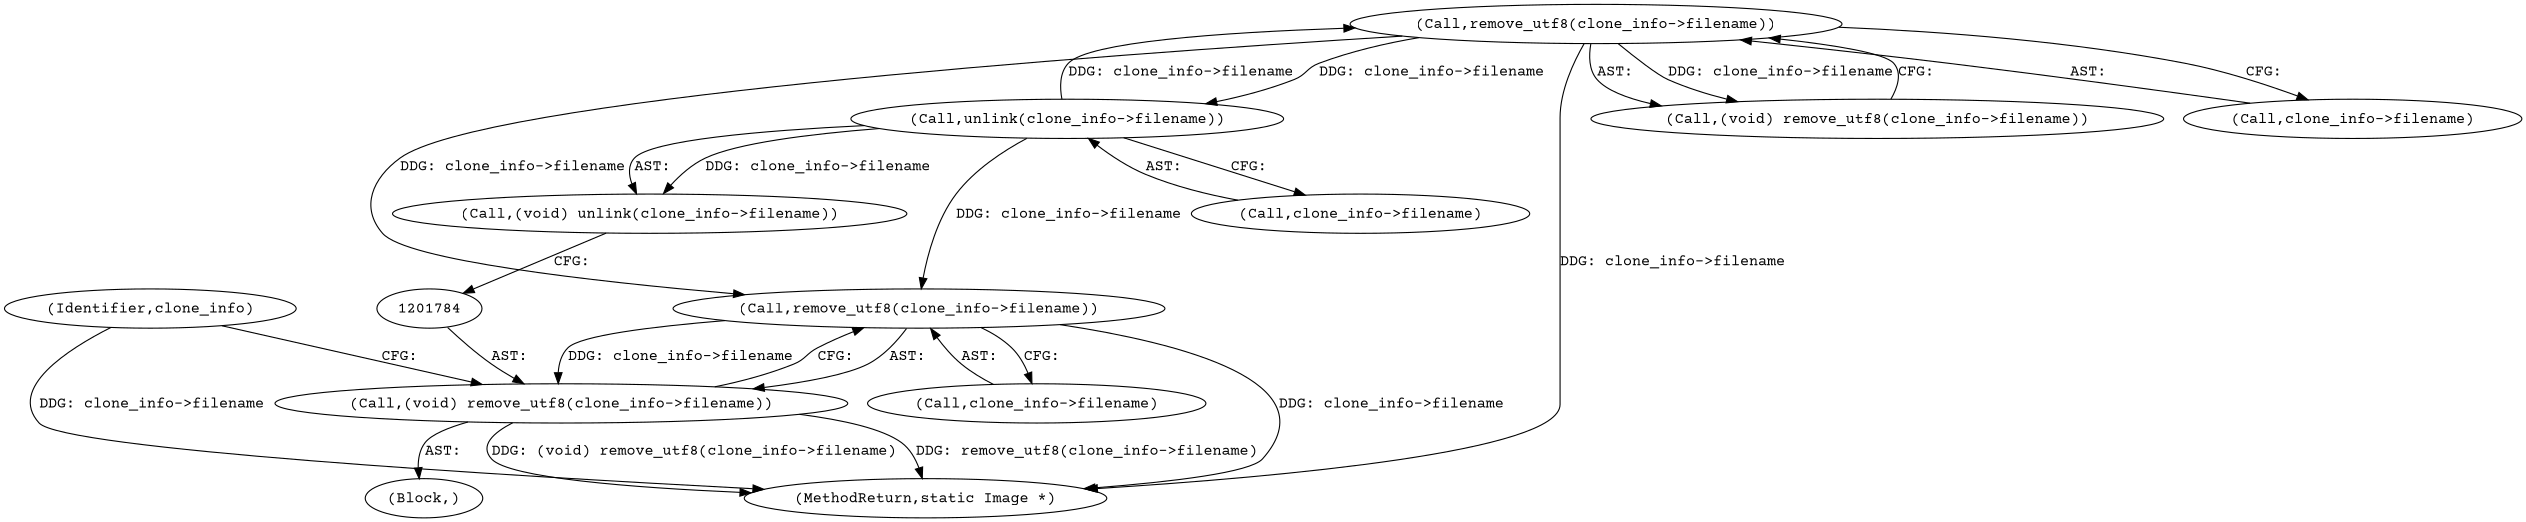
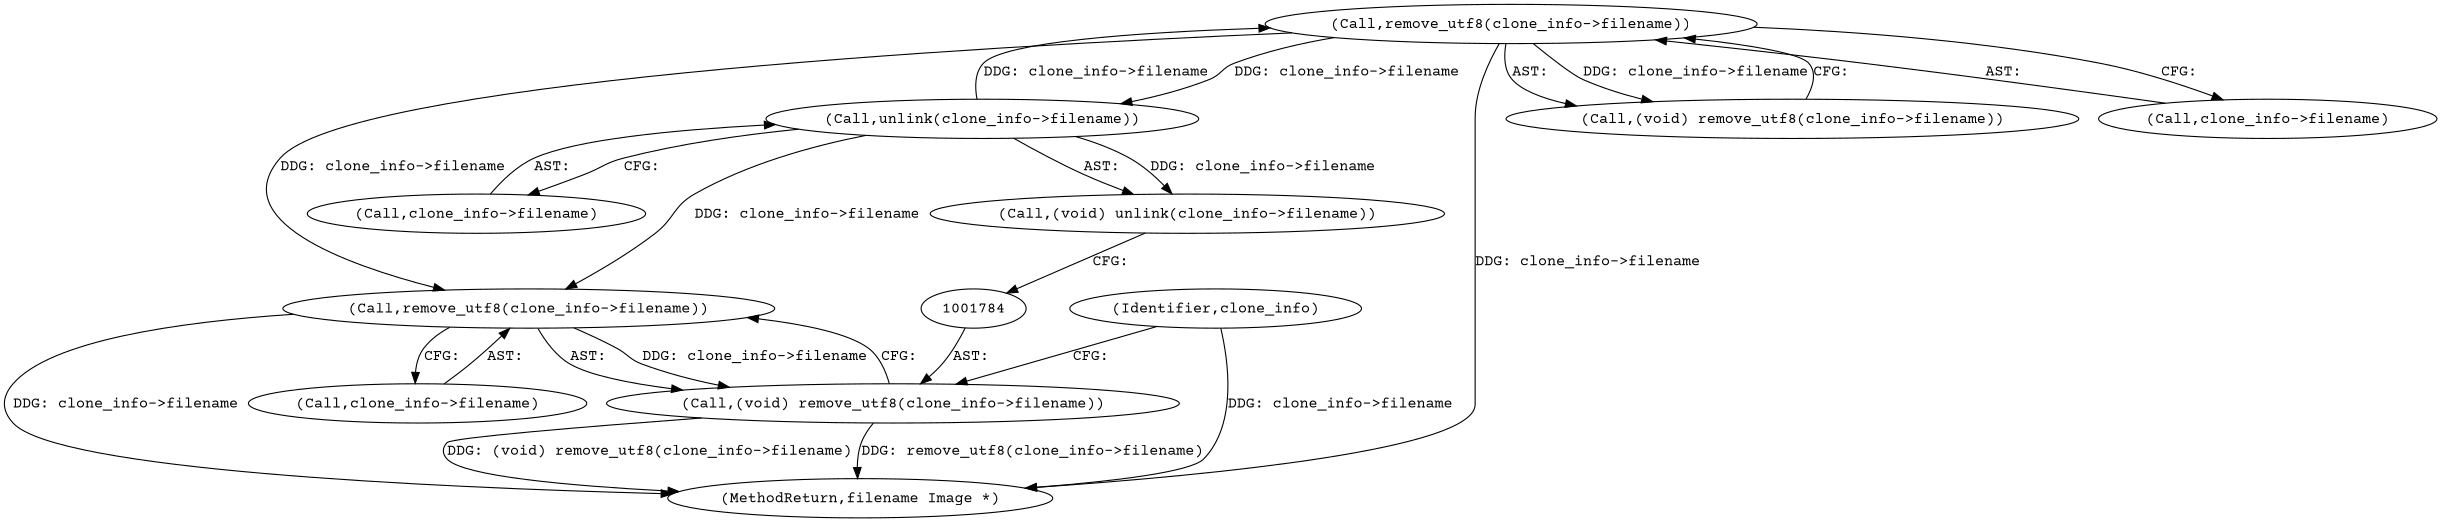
  digraph {
    fontname="Courier Prime"
    node [fontname="Courier Prime"]
    edge [fontname="Courier Prime"]
    n1 [label="(Call,remove_utf8(clone_info->filename))"]
    n2 [label="(Call,(void) remove_utf8(clone_info->filename))"]
    n3 [label="(Call,clone_info->filename)"]
-   n4 [label="(MethodReturn,static Image *)"]
-   n5 [label="(Block,)"]
+   n4 [label="(MethodReturn,filename Image *)"]
    n6 [label="(Call,unlink(clone_info->filename))"]
    n7 [label="(Call,remove_utf8(clone_info->filename))"]
    n8 [label="(Call,(void) unlink(clone_info->filename))"]
    n9 [label="(Call,clone_info->filename)"]
    n10 [label="(Call,(void) remove_utf8(clone_info->filename))"]
    n11 [label="(Call,clone_info->filename)"]
-   1001784 [label=1201784]
+   1001784
    n13 [label="(Identifier,clone_info)"]
    n1 -> n2 [label="AST: "]
    n1 -> n2 [label="DDG: clone_info->filename"]
    n1 -> n3 [label="CFG: "]
    n1 -> n4 [label="DDG: clone_info->filename"]
    n2 -> n1 [label="CFG: "]
    n2 -> n4 [label="DDG: remove_utf8(clone_info->filename)"]
    n2 -> n4 [label="DDG: (void) remove_utf8(clone_info->filename)"]
-   n2 -> n5 [label="AST: "]
    n3 -> n1 [label="AST: "]
    n6 -> n1 [label="DDG: clone_info->filename"]
    n6 -> n7 [label="DDG: clone_info->filename"]
    n6 -> n8 [label="AST: "]
    n6 -> n8 [label="DDG: clone_info->filename"]
    n6 -> n9 [label="CFG: "]
    n7 -> n1 [label="DDG: clone_info->filename"]
    n7 -> n4 [label="DDG: clone_info->filename"]
    n7 -> n6 [label="DDG: clone_info->filename"]
    n7 -> n10 [label="AST: "]
    n7 -> n10 [label="DDG: clone_info->filename"]
    n7 -> n11 [label="CFG: "]
    n8 -> 1001784 [label="CFG: "]
    n9 -> n6 [label="AST: "]
    n10 -> n7 [label="CFG: "]
    n11 -> n7 [label="AST: "]
    1001784 -> n2 [label="AST: "]
    n13 -> n2 [label="CFG: "]
    n13 -> n4 [label="DDG: clone_info->filename"]
  }
